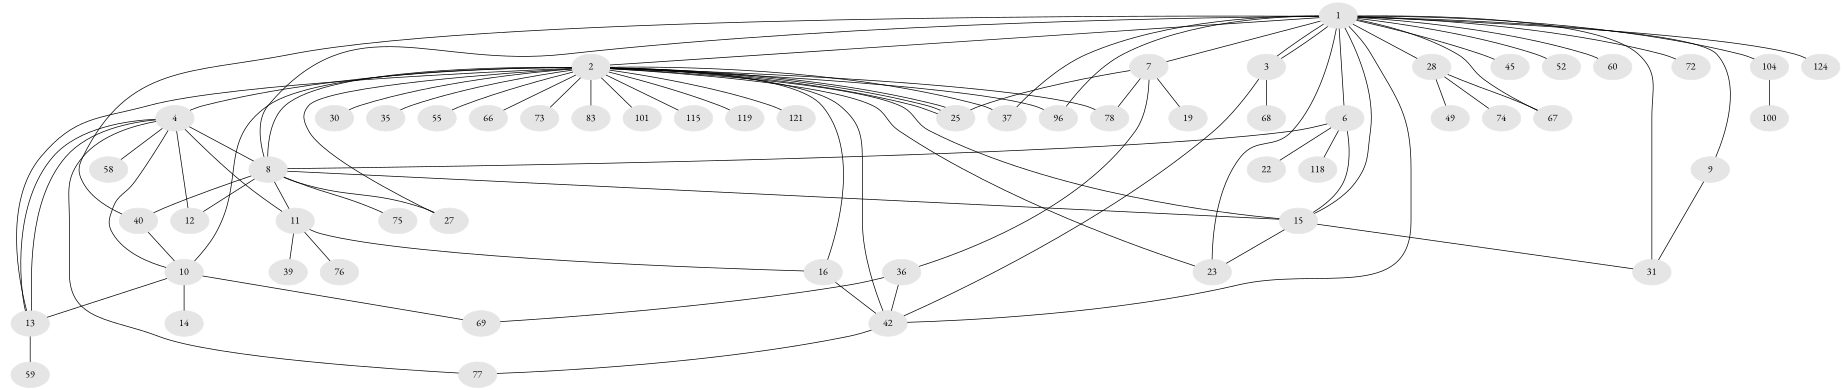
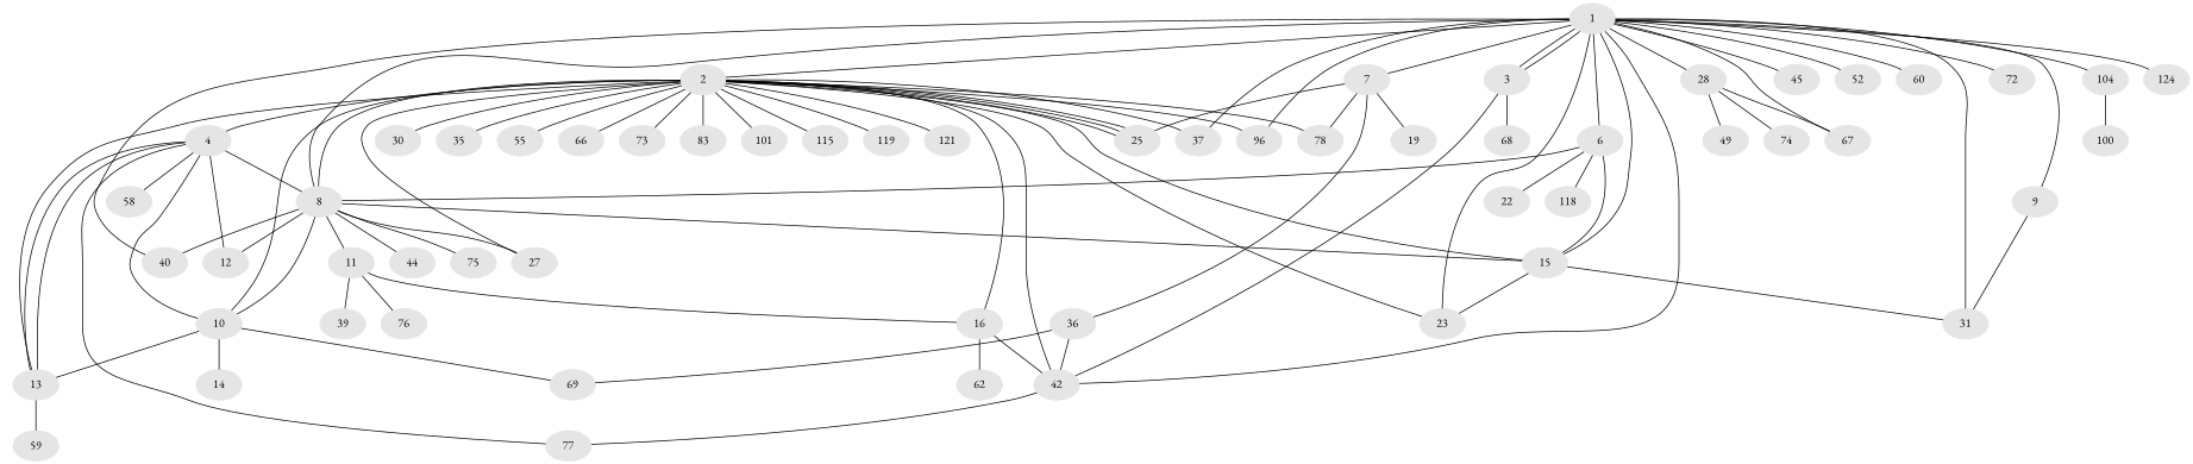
  graph {
    fontname="EB Garamond"
    node [color=gray90 fontname="EB Garamond" style=filled]
    edge [fontname="EB Garamond"]
    1 [super="+5"]
    2 [super="+63+33"]
    3
    6
    7
    8 [super="+17"]
    9
    15 [super="+92+93+48+54"]
    23 [super="+26"]
    28
    31 [super="+56+113"]
    37 [super="+86"]
    40
    42 [super="+97+57+80"]
    45
    52
    60 [super="+112"]
    67 [super="+120"]
    72
    96
    104
    124
    4
    10 [super="+34+85"]
    13 [super="+107+90+116"]
    16 [super="+47"]
    25
    27 [super="+117"]
    30
    35
    55
    66
    73
    78
    83
    101
    115
    119
    121
    68
    22
    118
    19 [super="+94"]
    36
    11
    12 [super="+123+87"]
+   44 [super="+77"]
    75
    49
    74
    n51 [label=77]
    100
    58
    14
    69
    59
+   62
    39
    76 [super="+91"]
    1 -- 2 [weight=4]
    1 -- 3
    1 -- 3
    1 -- 6
    1 -- 7
    1 -- 8
    1 -- 9
    1 -- 15
    1 -- 23
    1 -- 28
    1 -- 31
    1 -- 37
    1 -- 40
    1 -- 42
    1 -- 45
    1 -- 52
    1 -- 60
    1 -- 67
    1 -- 72
    1 -- 96
    1 -- 104
    1 -- 124
    2 -- 8 [weight=8]
    2 -- 15
    2 -- 23 [weight=2]
    2 -- 37
    2 -- 42
    2 -- 96
    2 -- 4 [weight=3]
    2 -- 10
    2 -- 13
    2 -- 16
    2 -- 25
    2 -- 25
    2 -- 25
    2 -- 27
    2 -- 30
    2 -- 35
    2 -- 55
    2 -- 66
    2 -- 73
    2 -- 78
    2 -- 83
    2 -- 101
    2 -- 115
    2 -- 119
    2 -- 121
    3 -- 42
    3 -- 68
    6 -- 8
    6 -- 15
    6 -- 22
    6 -- 118
    7 -- 25
    7 -- 78
    7 -- 19
    7 -- 36
    8 -- 15
    8 -- 40
-   40 -- 10
+   8 -- 10
    8 -- 27
    8 -- 11
    8 -- 12
+   8 -- 44
    8 -- 75
    9 -- 31
    15 -- 23
    15 -- 31
    28 -- 67
    28 -- 49
    28 -- 74
    42 -- n51
    104 -- 100
    4 -- 8
    4 -- 10
    4 -- 13
    4 -- 13
-   4 -- 11
    4 -- 12
    4 -- n51
    4 -- 58
    10 -- 13
    10 -- 14
    10 -- 69
    13 -- 59
    16 -- 42
+   16 -- 62
    36 -- 42
    36 -- 69
    11 -- 16
    11 -- 39
    11 -- 76
  }
